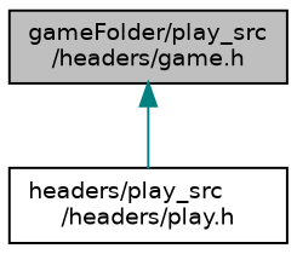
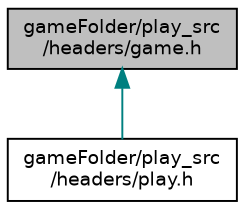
  digraph {
    node [color=black fontname=Helvetica fontsize=10 shape=record style=filled]
    n1 [fillcolor=grey75 fontcolor=black height=0.2 label="gameFolder/play_src\l/headers/game.h" width=0.4]
-   n2 [fillcolor=white height=0.2 label="headers/play_src\l/headers/play.h" width=0.4]
+   n2 [fillcolor=white height=0.2 label="gameFolder/play_src\l/headers/play.h" width=0.4]
    n1 -> n2 [color=teal dir=back fontname=Helvetica fontsize=10 labelfontname=Helvetica labelfontsize=10 style=solid]
  }
